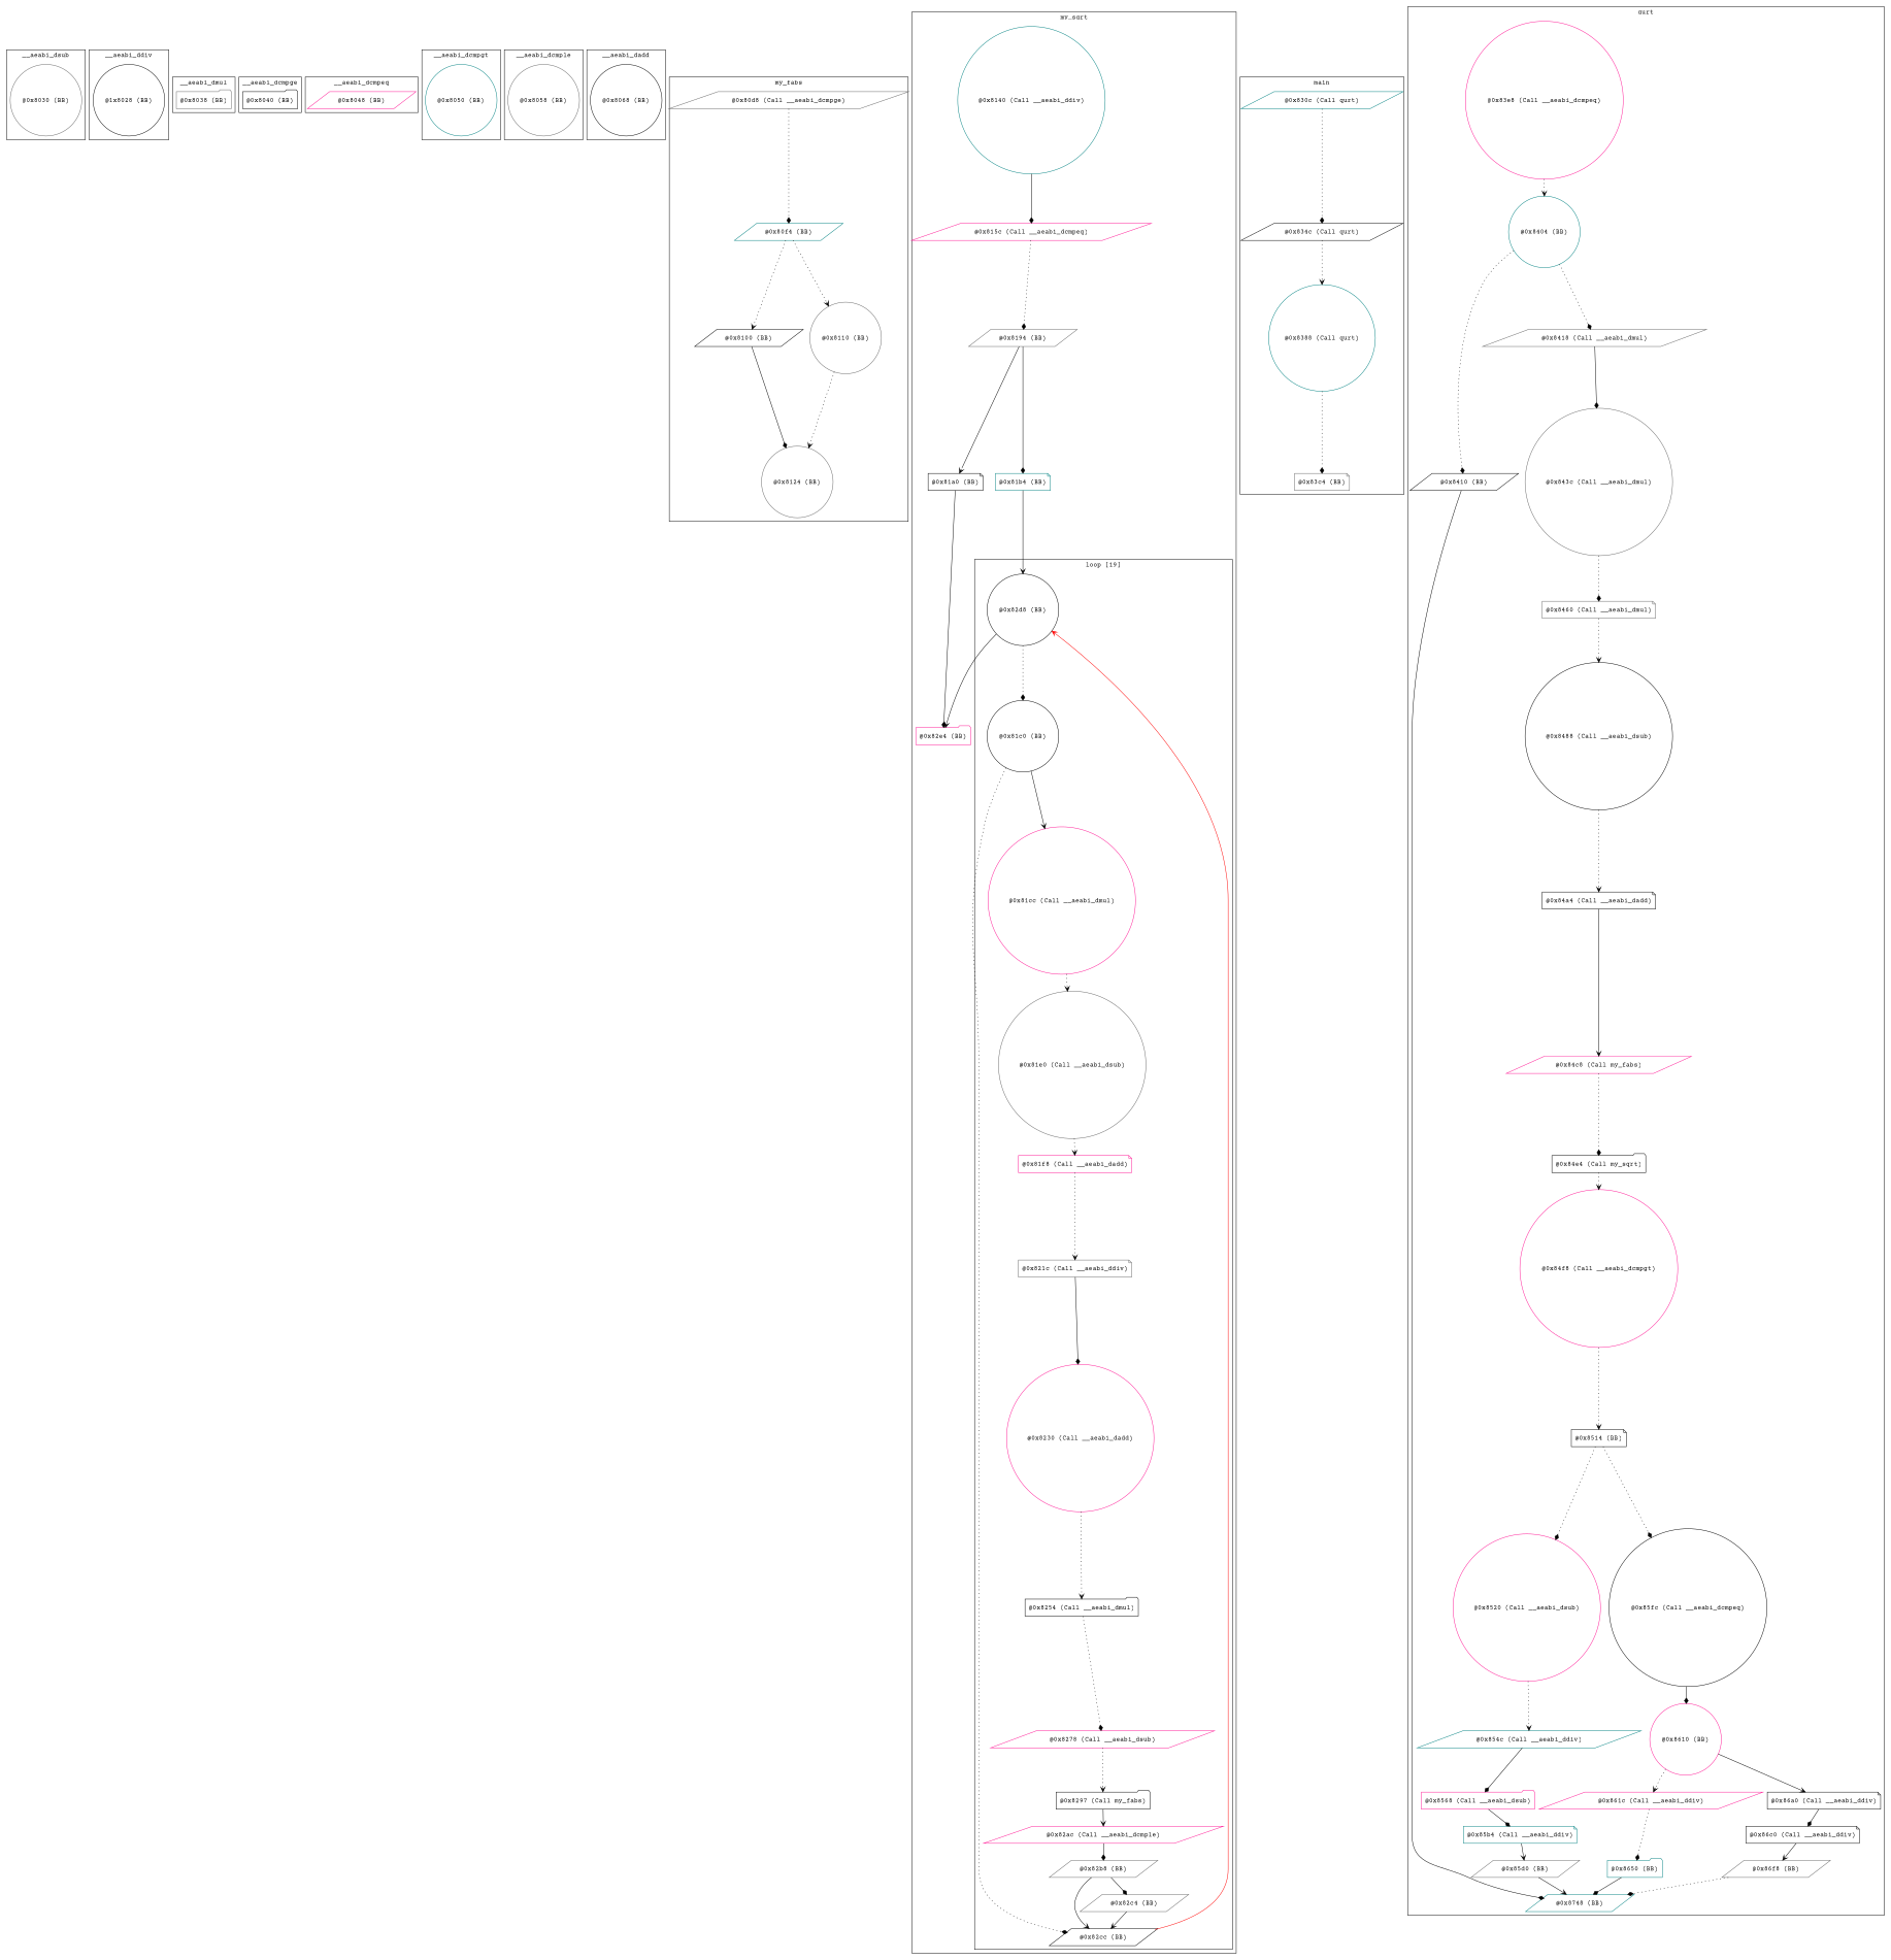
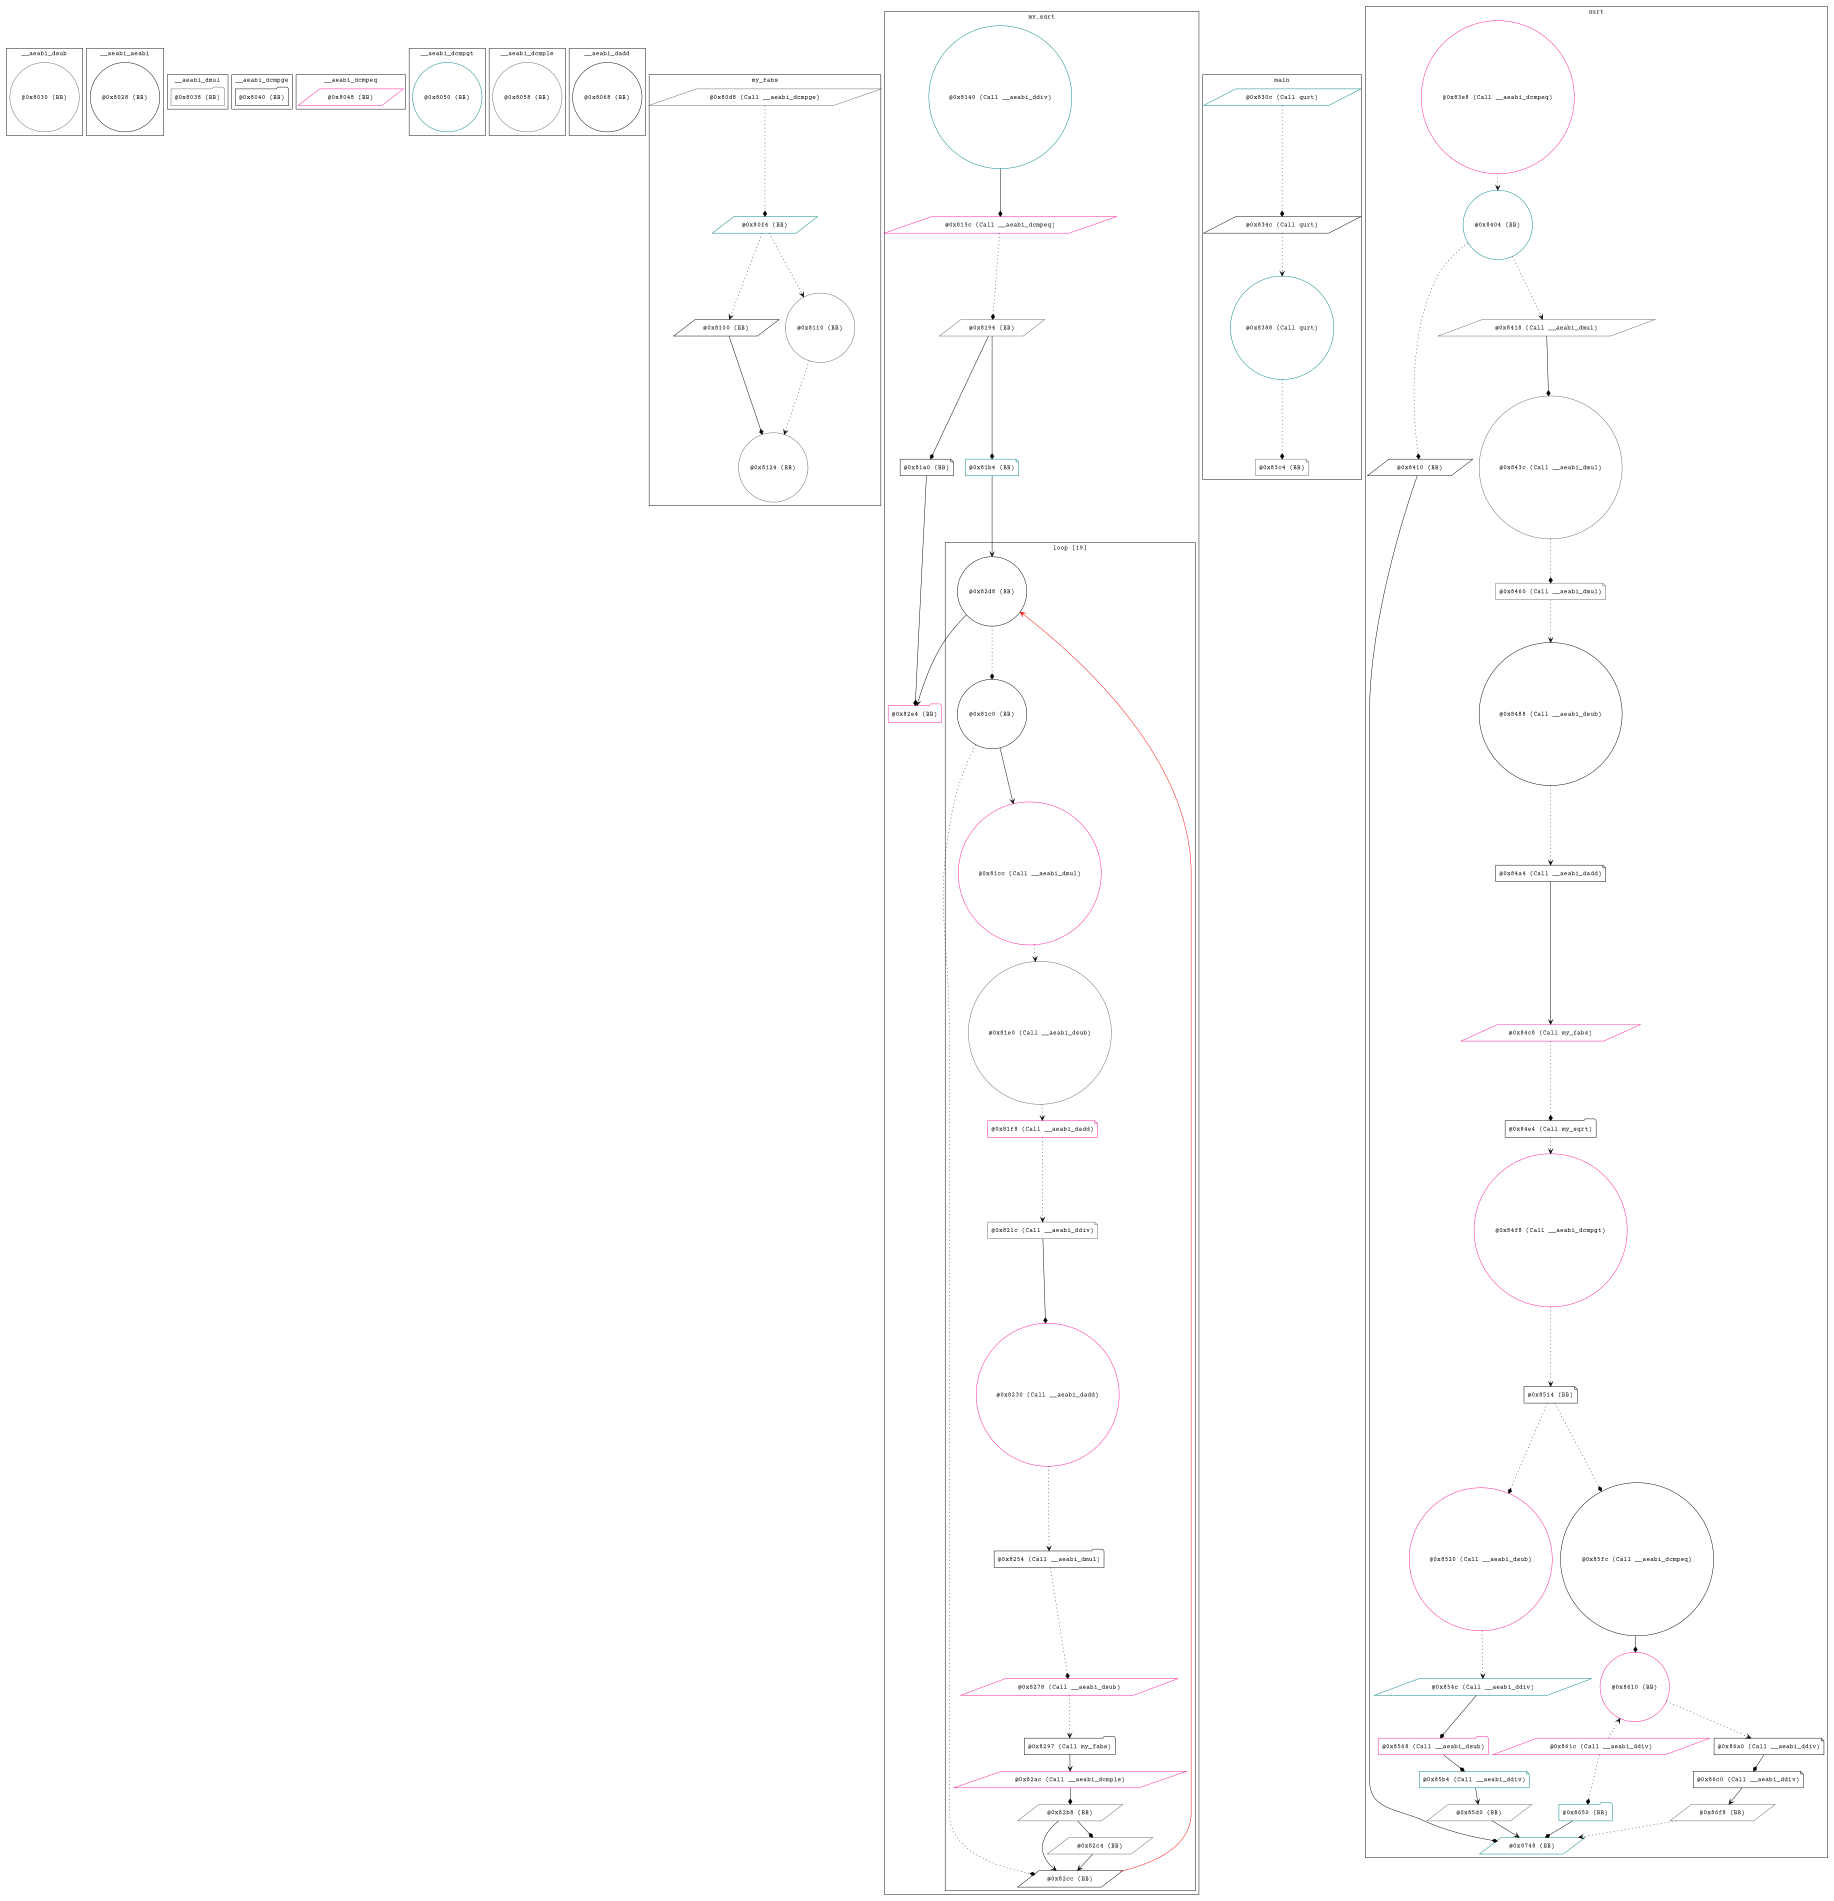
  digraph {
    fontname="Courier Prime"
    node [color=black fontname="Courier Prime" shape=circle]
    edge [arrowhead=diamond fontname="Courier Prime" style=dotted]
    n1 [color=gray40 label="@0x8030 (BB)"]
-   n2 [label="@1x8028 (BB)"]
+   n2 [label="@0x8028 (BB)"]
    n3 [color=gray40 label="@0x8038 (BB)" shape=folder]
    n4 [label="@0x8040 (BB)" shape=folder]
    n5 [color=deeppink label="@0x8048 (BB)" shape=parallelogram]
    n6 [color=teal label="@0x8050 (BB)"]
    n7 [color=gray40 label="@0x8058 (BB)"]
    n8 [label="@0x8068 (BB)"]
    n9 [color=gray40 label="@0x80d8 (Call __aeabi_dcmpge)" shape=parallelogram]
    n10 [color=teal label="@0x80f4 (BB)" shape=parallelogram]
    n11 [label="@0x8100 (BB)" shape=parallelogram]
    n12 [color=gray40 label="@0x8110 (BB)"]
    n13 [color=gray40 label="@0x8124 (BB)"]
    n14 [label="@0x82d8 (BB)"]
    n15 [label="@0x82cc (BB)" shape=parallelogram]
    n16 [label="@0x81c0 (BB)"]
    n17 [color=gray40 label="@0x82b8 (BB)" shape=parallelogram]
    n18 [color=deeppink label="@0x82ac (Call __aeabi_dcmple)" shape=parallelogram]
    n19 [label="@0x8297 (Call my_fabs)" shape=folder]
    n20 [color=deeppink label="@0x8278 (Call __aeabi_dsub)" shape=parallelogram]
    n21 [label="@0x8254 (Call __aeabi_dmul)" shape=folder]
    n22 [color=deeppink label="@0x8230 (Call __aeabi_dadd)"]
    n23 [color=gray40 label="@0x821c (Call __aeabi_ddiv)" shape=note]
    n24 [color=deeppink label="@0x81f8 (Call __aeabi_dadd)" shape=note]
    n25 [color=gray40 label="@0x81e0 (Call __aeabi_dsub)"]
    n26 [color=deeppink label="@0x81cc (Call __aeabi_dmul)"]
    n27 [color=gray40 label="@0x82c4 (BB)" shape=parallelogram]
    n28 [color=teal label="@0x8140 (Call __aeabi_ddiv)"]
    n29 [color=deeppink label="@0x815c (Call __aeabi_dcmpeq)" shape=parallelogram]
    n30 [color=gray40 label="@0x8194 (BB)" shape=parallelogram]
    n31 [label="@0x81a0 (BB)" shape=note]
    n32 [color=teal label="@0x81b4 (BB)" shape=note]
    n33 [color=deeppink label="@0x82e4 (BB)" shape=folder]
    n34 [color=teal label="@0x830c (Call qurt)" shape=parallelogram]
    n35 [label="@0x834c (Call qurt)" shape=parallelogram]
    n36 [color=teal label="@0x8388 (Call qurt)"]
    n37 [color=gray40 label="@0x83c4 (BB)" shape=note]
    n38 [color=deeppink label="@0x83e8 (Call __aeabi_dcmpeq)"]
    n39 [color=teal label="@0x8404 (BB)"]
    n40 [label="@0x8410 (BB)" shape=parallelogram]
    n41 [color=gray40 label="@0x8418 (Call __aeabi_dmul)" shape=parallelogram]
    n42 [color=gray40 label="@0x843c (Call __aeabi_dmul)"]
    n43 [color=gray40 label="@0x8460 (Call __aeabi_dmul)" shape=note]
    n44 [label="@0x8488 (Call __aeabi_dsub)"]
    n45 [label="@0x84a4 (Call __aeabi_dadd)" shape=note]
    n46 [color=deeppink label="@0x84c8 (Call my_fabs)" shape=parallelogram]
    n47 [label="@0x84e4 (Call my_sqrt)" shape=folder]
    n48 [color=deeppink label="@0x84f8 (Call __aeabi_dcmpgt)"]
    n49 [label="@0x8514 (BB)" shape=note]
    n50 [color=deeppink label="@0x8520 (Call __aeabi_dsub)"]
    n51 [color=teal label="@0x854c (Call __aeabi_ddiv)" shape=parallelogram]
    n52 [color=deeppink label="@0x8568 (Call __aeabi_dsub)" shape=folder]
    n53 [color=teal label="@0x85b4 (Call __aeabi_ddiv)" shape=note]
    n54 [color=gray40 label="@0x85d0 (BB)" shape=parallelogram]
    n55 [label="@0x85fc (Call __aeabi_dcmpeq)"]
    n56 [color=deeppink label="@0x8610 (BB)"]
    n57 [color=deeppink label="@0x861c (Call __aeabi_ddiv)" shape=parallelogram]
    n58 [color=teal label="@0x8650 (BB)" shape=folder]
    n59 [label="@0x86a0 (Call __aeabi_ddiv)" shape=note]
    n60 [label="@0x86c0 (Call __aeabi_ddiv)" shape=note]
    n61 [color=gray40 label="@0x86f8 (BB)" shape=parallelogram]
    n62 [color=teal label="@0x8748 (BB)" shape=parallelogram]
    subgraph cluster_1 {
      label=__aeabi_dsub
      n1
    }
    subgraph cluster_2 {
-     label=__aeabi_ddiv
+     label=__aeabi_aeabi
      n2
    }
    subgraph cluster_3 {
      label=__aeabi_dmul
      n3
    }
    subgraph cluster_4 {
      label=__aeabi_dcmpge
      n4
    }
    subgraph cluster_5 {
      label=__aeabi_dcmpeq
      n5
    }
    subgraph cluster_6 {
      label=__aeabi_dcmpgt
      n6
    }
    subgraph cluster_7 {
      label=__aeabi_dcmple
      n7
    }
    subgraph cluster_8 {
      label=__aeabi_dadd
      n8
    }
    subgraph cluster_9 {
      label=my_fabs
      n9
      n10
      n11
      n12
      n13
    }
    subgraph cluster_10 {
      label=my_sqrt
      n28
      n29
      n30
      n31
      n32
      n33
      subgraph cluster_11 {
        label="loop [19]"
        n14
        n15
        n16
        n17
        n18
        n19
        n20
        n21
        n22
        n23
        n24
        n25
        n26
        n27
      }
    }
    subgraph cluster_12 {
      label=main
      n34
      n35
      n36
      n37
    }
    subgraph cluster_13 {
      label=qurt
      n38
      n39
      n40
      n41
      n42
      n43
      n44
      n45
      n46
      n47
      n48
      n49
      n50
      n51
      n52
      n53
      n54
      n55
      n56
      n57
      n58
      n59
      n60
      n61
      n62
    }
    n9 -> n10
    n10 -> n11 [arrowhead=vee]
    n10 -> n12 [arrowhead=vee]
    n11 -> n13 [style=solid]
    n12 -> n13 [arrowhead=vee]
    n14 -> n16
    n14 -> n33 [arrowhead=vee style=solid]
    n15 -> n14 [arrowhead=vee color=red style=solid]
    n16 -> n15
    n16 -> n26 [arrowhead=vee style=solid]
    n17 -> n15 [arrowhead=vee style=solid]
    n17 -> n27 [style=solid]
    n18 -> n17 [style=solid]
    n19 -> n18 [arrowhead=vee style=solid]
    n20 -> n19 [arrowhead=vee]
    n21 -> n20
    n22 -> n21 [arrowhead=vee]
    n23 -> n22 [style=solid]
    n24 -> n23 [arrowhead=vee]
    n25 -> n24 [arrowhead=vee]
    n26 -> n25 [arrowhead=vee]
    n27 -> n15 [arrowhead=vee style=solid]
    n28 -> n29 [style=solid]
    n29 -> n30
-   n30 -> n31 [arrowhead=vee style=solid]
+   n30 -> n31 [style=solid]
    n30 -> n32 [style=solid]
    n31 -> n33 [style=solid]
    n32 -> n14 [arrowhead=vee style=solid]
    n34 -> n35
    n35 -> n36 [arrowhead=vee]
    n36 -> n37
    n38 -> n39 [arrowhead=vee]
    n39 -> n40
-   n39 -> n41
+   n39 -> n41 [arrowhead=vee]
    n40 -> n62 [style=solid]
    n41 -> n42 [style=solid]
    n42 -> n43
    n43 -> n44 [arrowhead=vee]
    n44 -> n45 [arrowhead=vee]
    n45 -> n46 [arrowhead=vee style=solid]
    n46 -> n47
    n47 -> n48 [arrowhead=vee]
    n48 -> n49 [arrowhead=vee]
    n49 -> n50
    n49 -> n55
    n50 -> n51 [arrowhead=vee]
    n51 -> n52 [style=solid]
    n52 -> n53 [style=solid]
    n53 -> n54 [arrowhead=vee style=solid]
    n54 -> n62 [arrowhead=vee style=solid]
    n55 -> n56 [style=solid]
-   n56 -> n57 [arrowhead=vee]
-   n56 -> n59 [arrowhead=vee style=solid]
+   n57 -> n56 [arrowhead=vee]
+   n56 -> n59 [arrowhead=vee]
    n57 -> n58
    n58 -> n62 [style=solid]
    n59 -> n60 [style=solid]
    n60 -> n61 [arrowhead=vee style=solid]
-   n61 -> n62
+   n61 -> n62 [arrowhead=vee]
  }
